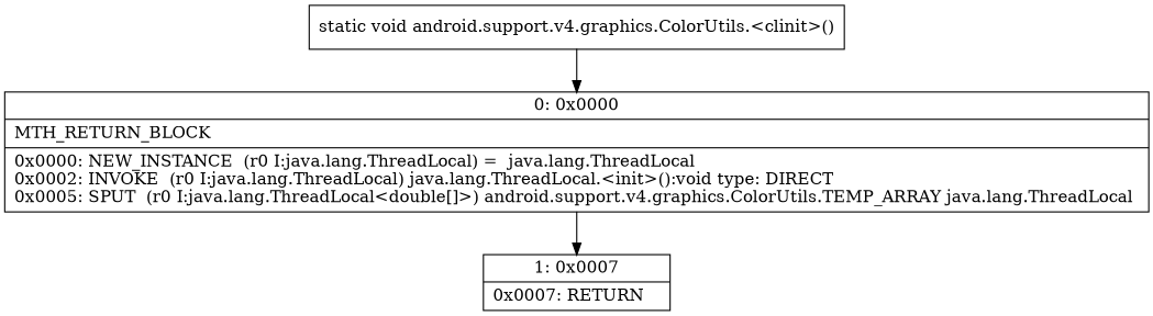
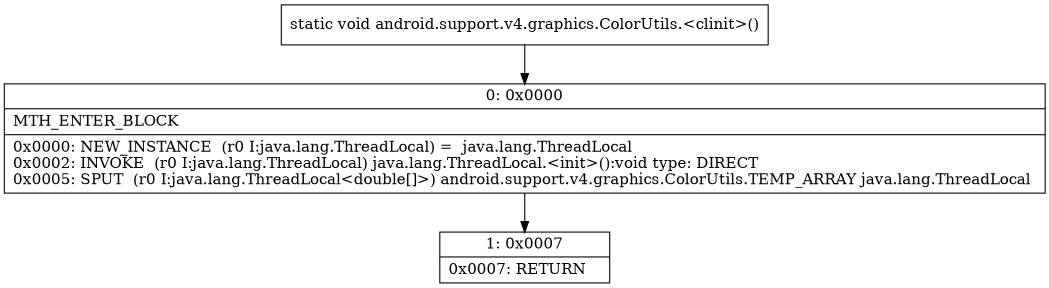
  digraph {
    node [shape=record]
-   n1 [label="{0\:\ 0x0000|MTH_RETURN_BLOCK\l|0x0000: NEW_INSTANCE  (r0 I:java.lang.ThreadLocal) =  java.lang.ThreadLocal \l0x0002: INVOKE  (r0 I:java.lang.ThreadLocal) java.lang.ThreadLocal.\<init\>():void type: DIRECT \l0x0005: SPUT  (r0 I:java.lang.ThreadLocal\<double[]\>) android.support.v4.graphics.ColorUtils.TEMP_ARRAY java.lang.ThreadLocal \l}"]
+   n1 [label="{0\:\ 0x0000|MTH_ENTER_BLOCK\l|0x0000: NEW_INSTANCE  (r0 I:java.lang.ThreadLocal) =  java.lang.ThreadLocal \l0x0002: INVOKE  (r0 I:java.lang.ThreadLocal) java.lang.ThreadLocal.\<init\>():void type: DIRECT \l0x0005: SPUT  (r0 I:java.lang.ThreadLocal\<double[]\>) android.support.v4.graphics.ColorUtils.TEMP_ARRAY java.lang.ThreadLocal \l}"]
    n2 [label="{1\:\ 0x0007|0x0007: RETURN   \l}"]
    n3 [label="{static void android.support.v4.graphics.ColorUtils.\<clinit\>() }"]
    n1 -> n2
    n3 -> n1
  }
